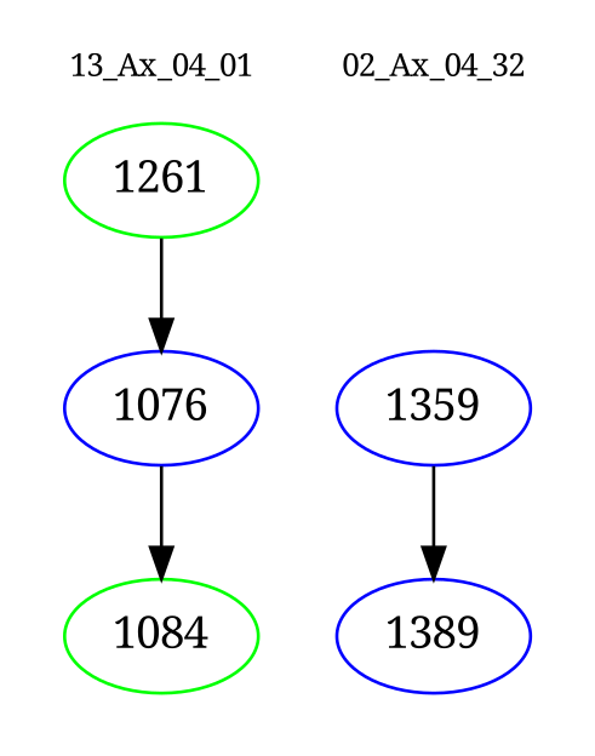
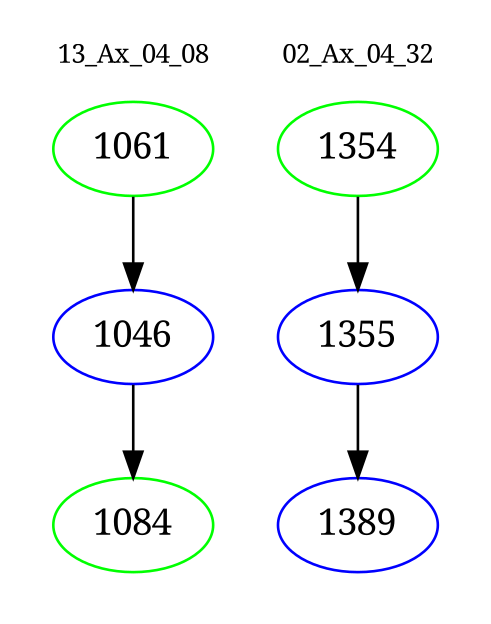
  digraph {
    fontname="Noto Serif"
    node [color=green fontname="Noto Serif"]
    edge [color=black fontname="Noto Serif"]
-   n1 [label=1261]
-   n2 [color=blue label=1076]
+   n1 [label=1061]
+   n2 [color=blue label=1046]
    n3 [label=1084]
-   n5 [color=blue label=1359]
+   n4 [label=1354]
+   n5 [color=blue label=1355]
    n6 [color=blue label=1389]
    subgraph cluster_1 {
      color=white
      fontsize=10
-     label="13_Ax_04_01"
+     label="13_Ax_04_08"
      n1
      n2
      n3
    }
    subgraph cluster_2 {
      color=white
      fontsize=10
      label="02_Ax_04_32"
+     n4
      n5
      n6
    }
    n1 -> n2
    n2 -> n3
+   n4 -> n5
    n5 -> n6
  }
